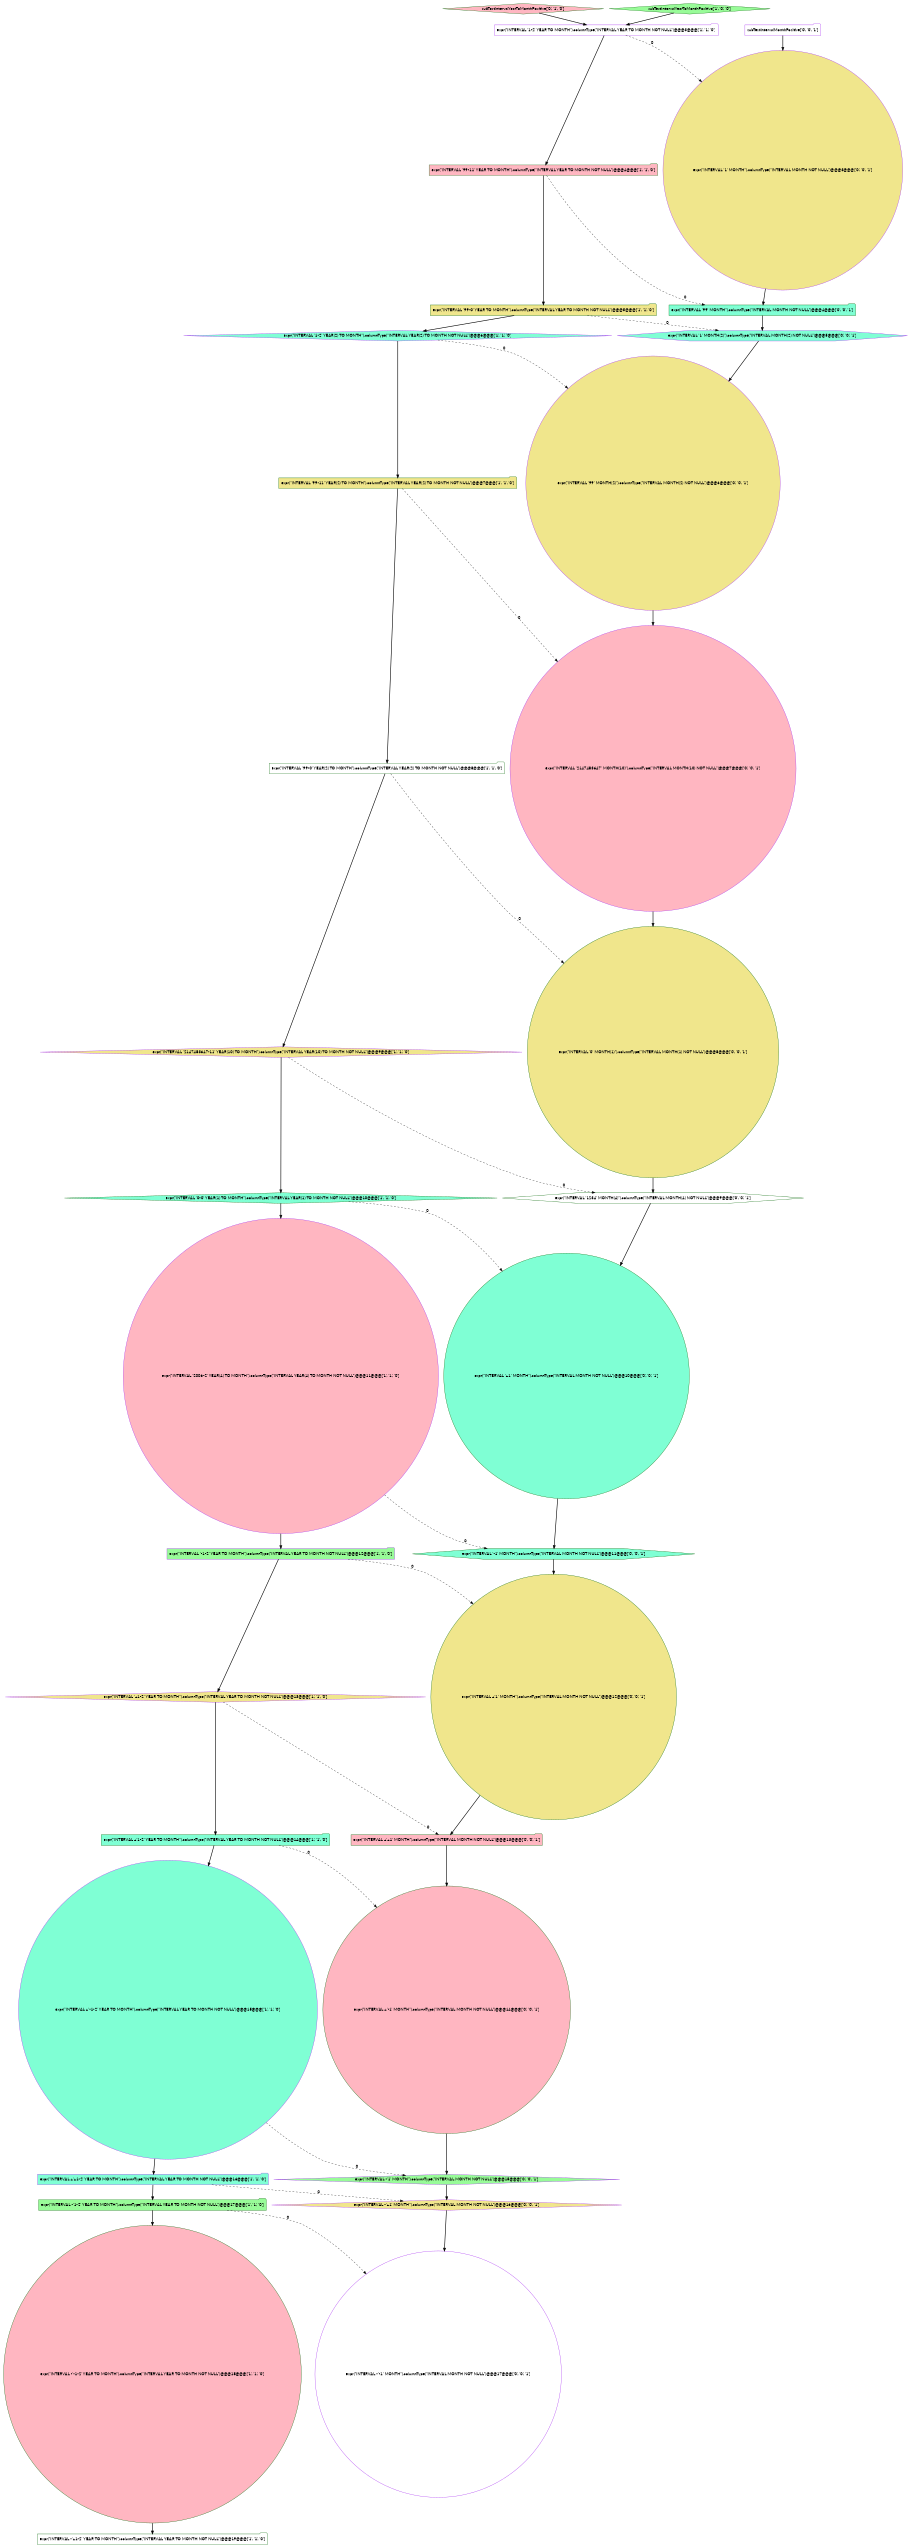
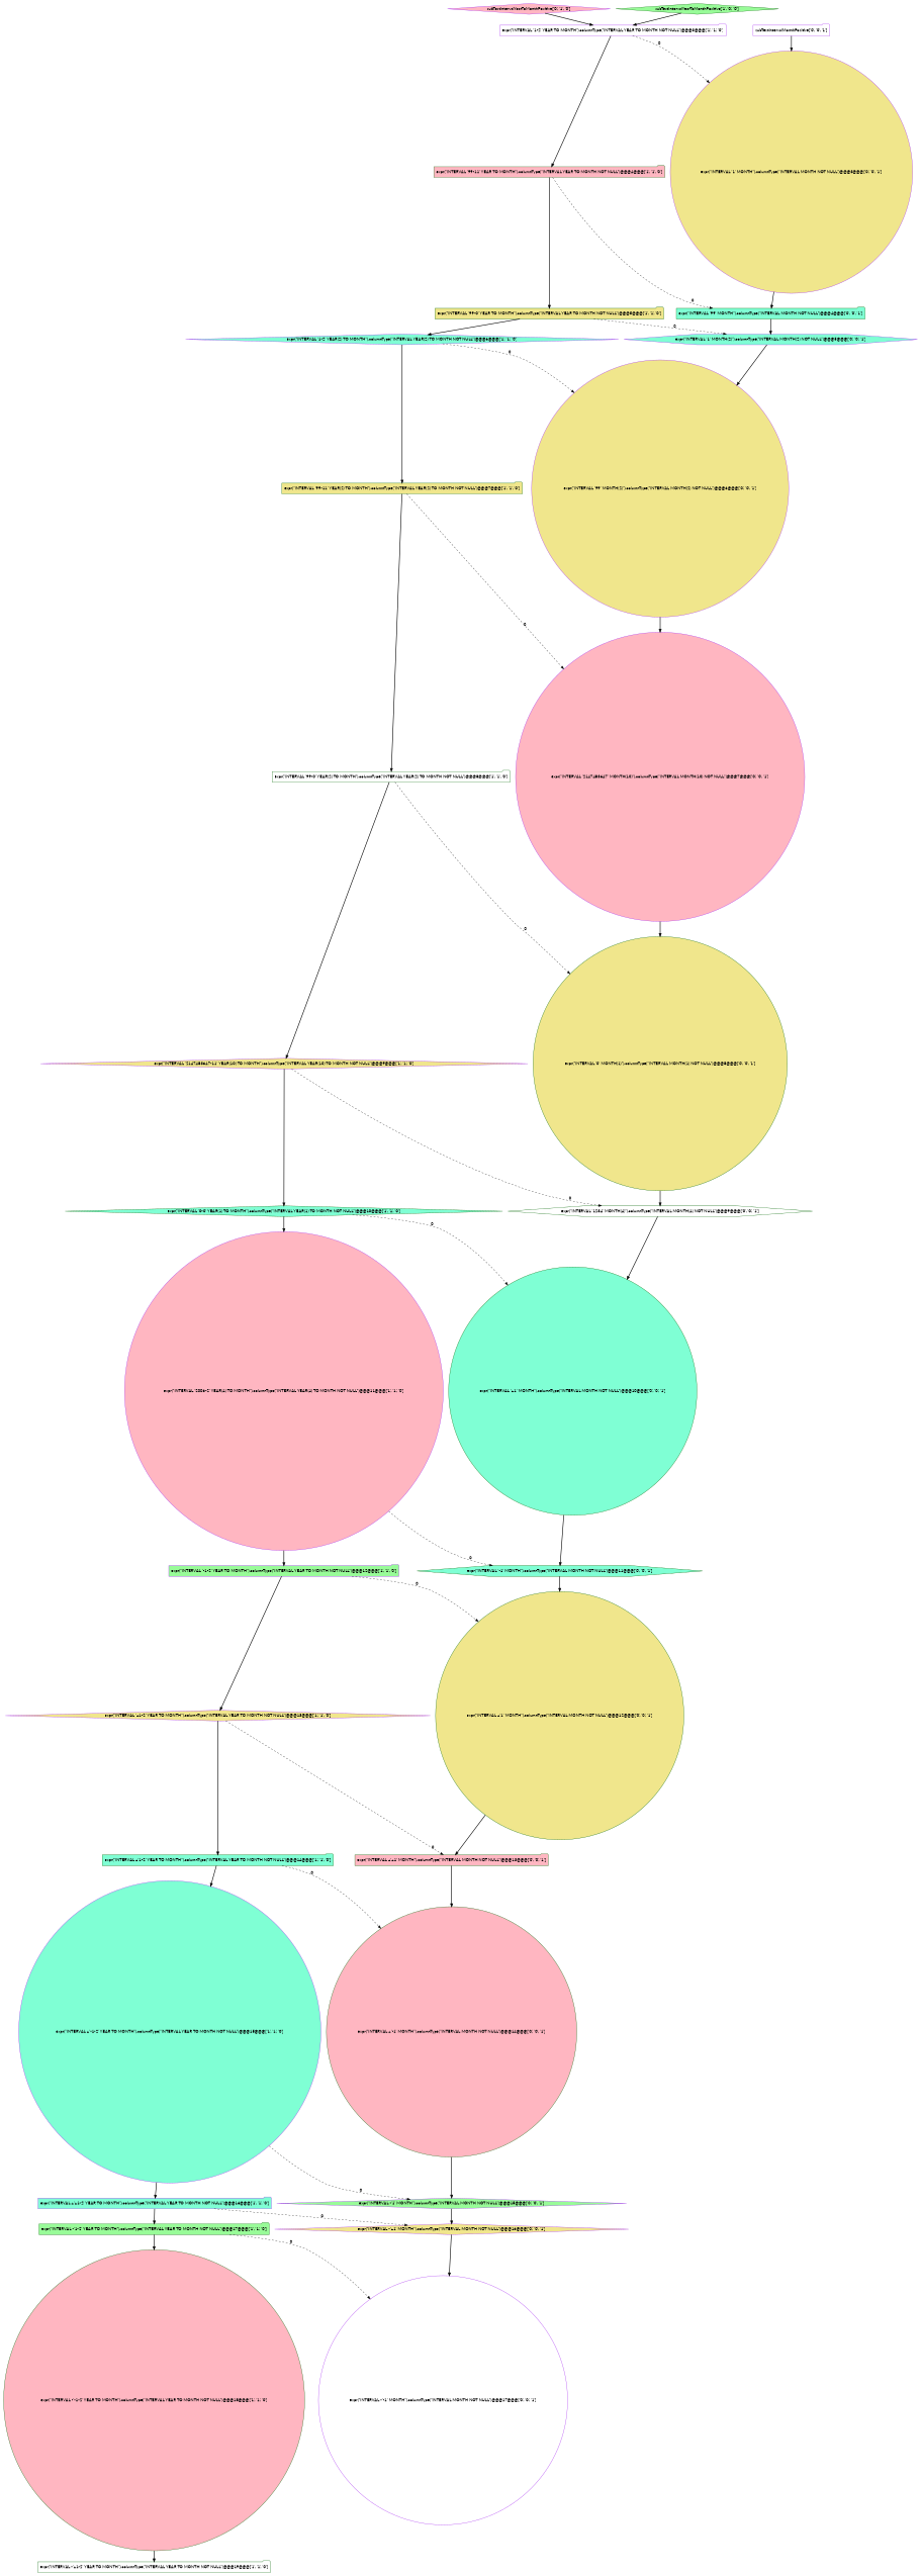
  digraph {
    fontname=Lato
    node [fillcolor=aquamarine shape=folder style=filled color=darkgreen fontname=Lato]
    edge [style=bold fontname=Lato]
    n1 [label="expr(\"INTERVAL '1-2' YEAR(2) TO MONTH\").columnType(\"INTERVAL YEAR(2) TO MONTH NOT NULL\")@@@6@@@['1', '1', '0']" shape=diamond color=purple]
    n2 [fillcolor=khaki label="expr(\"INTERVAL '99-11' YEAR(2) TO MONTH\").columnType(\"INTERVAL YEAR(2) TO MONTH NOT NULL\")@@@7@@@['1', '1', '0']"]
    n3 [fillcolor=khaki label="expr(\"INTERVAL '99' MONTH(2)\").columnType(\"INTERVAL MONTH(2) NOT NULL\")@@@6@@@['0', '0', '1']" shape=circle color=purple]
    n4 [fillcolor=white label="expr(\"INTERVAL -'-1' MONTH\").columnType(\"INTERVAL MONTH NOT NULL\")@@@17@@@['0', '0', '1']" shape=circle color=purple]
    n5 [fillcolor=khaki label="expr(\"INTERVAL '1' MONTH\").columnType(\"INTERVAL MONTH NOT NULL\")@@@3@@@['0', '0', '1']" shape=circle color=purple]
    n6 [label="expr(\"INTERVAL '99' MONTH\").columnType(\"INTERVAL MONTH NOT NULL\")@@@4@@@['0', '0', '1']"]
    n7 [fillcolor=palegreen label="expr(\"INTERVAL '-1-2' YEAR TO MONTH\").columnType(\"INTERVAL YEAR TO MONTH NOT NULL\")@@@12@@@['1', '1', '0']" color=purple]
    n8 [fillcolor=khaki label="expr(\"INTERVAL '+1-2' YEAR TO MONTH\").columnType(\"INTERVAL YEAR TO MONTH NOT NULL\")@@@13@@@['1', '1', '0']" shape=diamond color=purple]
    n9 [fillcolor=khaki label="expr(\"INTERVAL +'1' MONTH\").columnType(\"INTERVAL MONTH NOT NULL\")@@@12@@@['0', '0', '1']" shape=circle]
    n10 [fillcolor=lightpink label="expr(\"INTERVAL '99-11' YEAR TO MONTH\").columnType(\"INTERVAL YEAR TO MONTH NOT NULL\")@@@4@@@['1', '1', '0']"]
    n11 [fillcolor=khaki label="expr(\"INTERVAL '99-0' YEAR TO MONTH\").columnType(\"INTERVAL YEAR TO MONTH NOT NULL\")@@@5@@@['1', '1', '0']"]
    n12 [fillcolor=khaki label="expr(\"INTERVAL -'+1' MONTH\").columnType(\"INTERVAL MONTH NOT NULL\")@@@16@@@['0', '0', '1']" shape=diamond color=purple]
    n13 [fillcolor=white label="expr(\"INTERVAL -'+1-2' YEAR TO MONTH\").columnType(\"INTERVAL YEAR TO MONTH NOT NULL\")@@@19@@@['1', '1', '0']"]
    n14 [fillcolor=palegreen label="expr(\"INTERVAL -'1' MONTH\").columnType(\"INTERVAL MONTH NOT NULL\")@@@15@@@['0', '0', '1']" shape=diamond color=purple]
    n15 [fillcolor=white label="expr(\"INTERVAL '1234' MONTH(4)\").columnType(\"INTERVAL MONTH(4) NOT NULL\")@@@9@@@['0', '0', '1']" shape=hexagon]
    n16 [label="expr(\"INTERVAL '+1' MONTH\").columnType(\"INTERVAL MONTH NOT NULL\")@@@10@@@['0', '0', '1']" shape=circle]
    n17 [fillcolor=lightpink label="expr(\"INTERVAL +'+1' MONTH\").columnType(\"INTERVAL MONTH NOT NULL\")@@@13@@@['0', '0', '1']"]
    n18 [label="expr(\"INTERVAL +'1-2' YEAR TO MONTH\").columnType(\"INTERVAL YEAR TO MONTH NOT NULL\")@@@14@@@['1', '1', '0']"]
    n19 [label="expr(\"INTERVAL '1' MONTH(2)\").columnType(\"INTERVAL MONTH(2) NOT NULL\")@@@5@@@['0', '0', '1']" shape=hexagon color=purple]
    n20 [fillcolor=lightpink label="expr(\"INTERVAL -'-1-2' YEAR TO MONTH\").columnType(\"INTERVAL YEAR TO MONTH NOT NULL\")@@@18@@@['1', '1', '0']" shape=circle]
    n21 [label="expr(\"INTERVAL '-1' MONTH\").columnType(\"INTERVAL MONTH NOT NULL\")@@@11@@@['0', '0', '1']" shape=hexagon]
    n22 [fillcolor=lightpink label="expr(\"INTERVAL '2006-2' YEAR(4) TO MONTH\").columnType(\"INTERVAL YEAR(4) TO MONTH NOT NULL\")@@@11@@@['1', '1', '0']" shape=circle color=purple]
-   n23 [fillcolor=lightpink label="subTestIntervalYearToMonthPositive['0', '1', '0']" shape=diamond]
+   n23 [fillcolor=lightpink label="subTestIntervalYearToMonthPositive['0', '1', '0']" shape=diamond color=purple]
    n24 [fillcolor=white label="expr(\"INTERVAL '1-2' YEAR TO MONTH\").columnType(\"INTERVAL YEAR TO MONTH NOT NULL\")@@@3@@@['1', '1', '0']" color=purple]
    n25 [label="expr(\"INTERVAL +'-1-2' YEAR TO MONTH\").columnType(\"INTERVAL YEAR TO MONTH NOT NULL\")@@@15@@@['1', '1', '0']" shape=circle color=purple]
    n26 [label="expr(\"INTERVAL +'+1-2' YEAR TO MONTH\").columnType(\"INTERVAL YEAR TO MONTH NOT NULL\")@@@16@@@['1', '1', '0']" color=purple]
    n27 [fillcolor=white label="expr(\"INTERVAL '99-0' YEAR(2) TO MONTH\").columnType(\"INTERVAL YEAR(2) TO MONTH NOT NULL\")@@@8@@@['1', '1', '0']"]
    n28 [fillcolor=lightpink label="expr(\"INTERVAL '2147483647' MONTH(10)\").columnType(\"INTERVAL MONTH(10) NOT NULL\")@@@7@@@['0', '0', '1']" shape=circle color=purple]
    n29 [fillcolor=lightpink label="expr(\"INTERVAL +'-1' MONTH\").columnType(\"INTERVAL MONTH NOT NULL\")@@@14@@@['0', '0', '1']" shape=circle]
    n30 [fillcolor=white label="subTestIntervalMonthPositive['0', '0', '1']" color=purple]
    n31 [fillcolor=khaki label="expr(\"INTERVAL '0' MONTH(1)\").columnType(\"INTERVAL MONTH(1) NOT NULL\")@@@8@@@['0', '0', '1']" shape=circle]
    n32 [fillcolor=khaki label="expr(\"INTERVAL '2147483647-11' YEAR(10) TO MONTH\").columnType(\"INTERVAL YEAR(10) TO MONTH NOT NULL\")@@@9@@@['1', '1', '0']" shape=diamond color=purple]
    n33 [label="expr(\"INTERVAL '0-0' YEAR(1) TO MONTH\").columnType(\"INTERVAL YEAR(1) TO MONTH NOT NULL\")@@@10@@@['1', '1', '0']" shape=diamond]
    n34 [fillcolor=palegreen label="expr(\"INTERVAL -'1-2' YEAR TO MONTH\").columnType(\"INTERVAL YEAR TO MONTH NOT NULL\")@@@17@@@['1', '1', '0']"]
    n35 [fillcolor=palegreen label="subTestIntervalYearToMonthPositive['1', '0', '0']" shape=diamond]
    n1 -> n2
    n1 -> n3 [label=0 style=dashed]
    n2 -> n27
    n2 -> n28 [label=0 style=dashed]
    n3 -> n28
    n5 -> n6
    n6 -> n19
    n7 -> n8
    n7 -> n9 [label=0 style=dashed]
    n8 -> n17 [label=0 style=dashed]
    n8 -> n18
    n9 -> n17
    n10 -> n6 [label=0 style=dashed]
    n10 -> n11
    n11 -> n1
    n11 -> n19 [label=0 style=dashed]
    n12 -> n4
    n14 -> n12
    n15 -> n16
    n16 -> n21
    n17 -> n29
    n18 -> n25
    n18 -> n29 [label=0 style=dashed]
    n19 -> n3
    n20 -> n13
    n21 -> n9
    n22 -> n7
    n22 -> n21 [label=0 style=dashed]
    n23 -> n24
    n24 -> n5 [label=0 style=dashed]
    n24 -> n10
    n25 -> n14 [label=0 style=dashed]
    n25 -> n26
    n26 -> n12 [label=0 style=dashed]
    n26 -> n34
    n27 -> n31 [label=0 style=dashed]
    n27 -> n32
    n28 -> n31
    n29 -> n14
    n30 -> n5
    n31 -> n15
    n32 -> n15 [label=0 style=dashed]
    n32 -> n33
    n33 -> n16 [label=0 style=dashed]
    n33 -> n22
    n34 -> n4 [label=0 style=dashed]
    n34 -> n20
    n35 -> n24
  }
